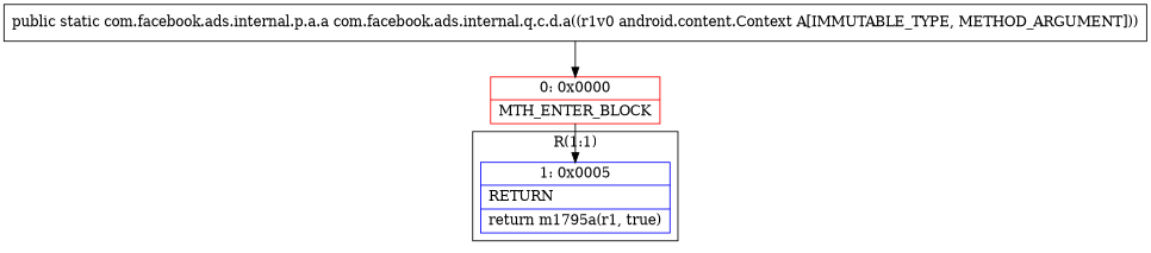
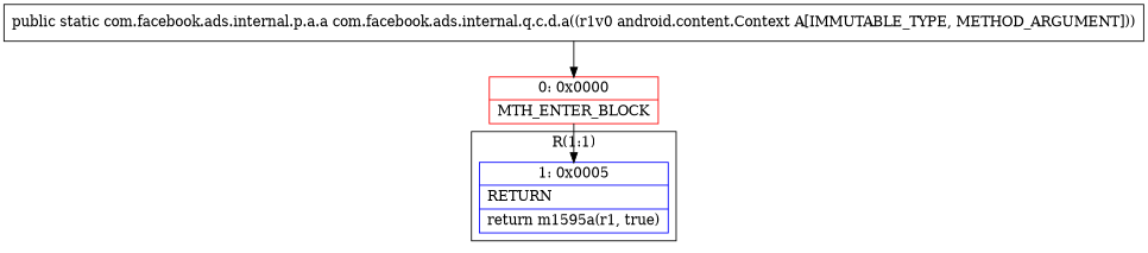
  digraph {
    node [shape=record]
-   n1 [color=blue label="{1\:\ 0x0005|RETURN\l|return m1795a(r1, true)\l}"]
+   n1 [color=blue label="{1\:\ 0x0005|RETURN\l|return m1595a(r1, true)\l}"]
    n2 [color=red label="{0\:\ 0x0000|MTH_ENTER_BLOCK\l}"]
    n3 [label="{public static com.facebook.ads.internal.p.a.a com.facebook.ads.internal.q.c.d.a((r1v0 android.content.Context A[IMMUTABLE_TYPE, METHOD_ARGUMENT])) }"]
    subgraph cluster_1 {
      label="R(1:1)"
      n1
    }
    n2 -> n1
    n3 -> n2
  }
